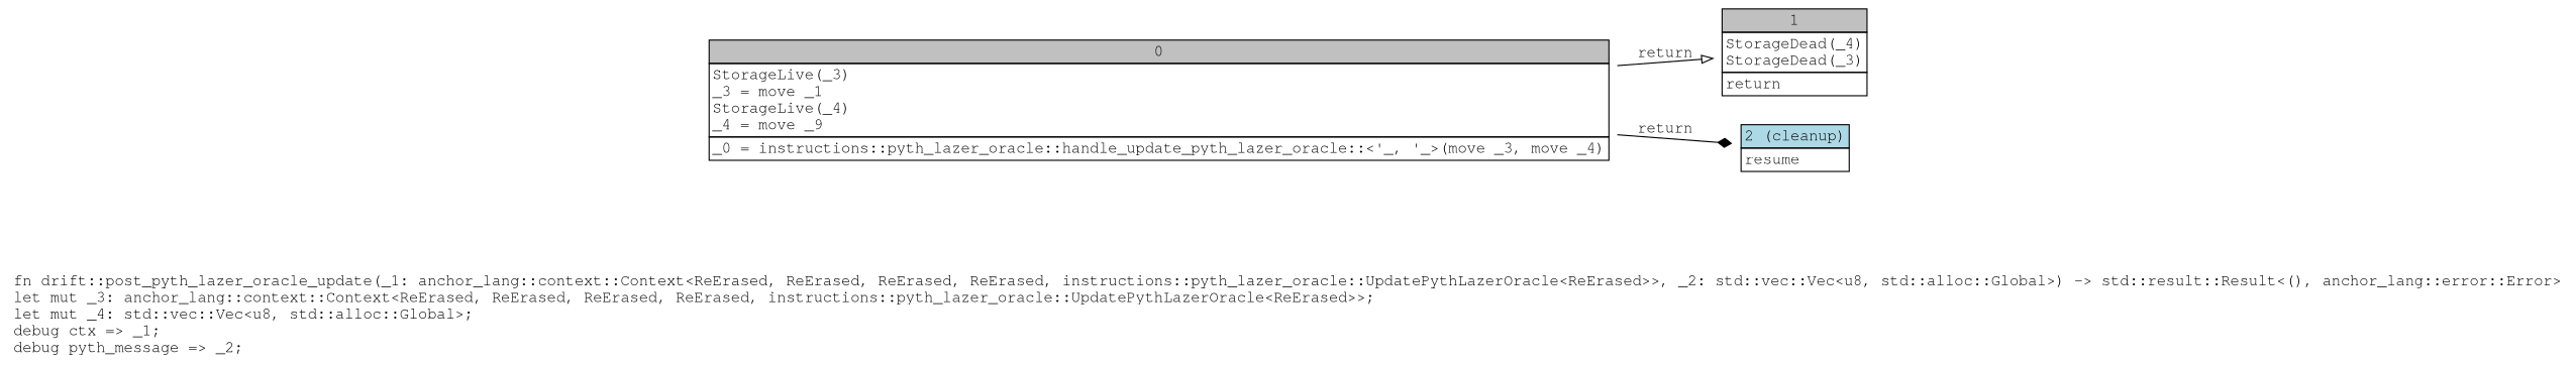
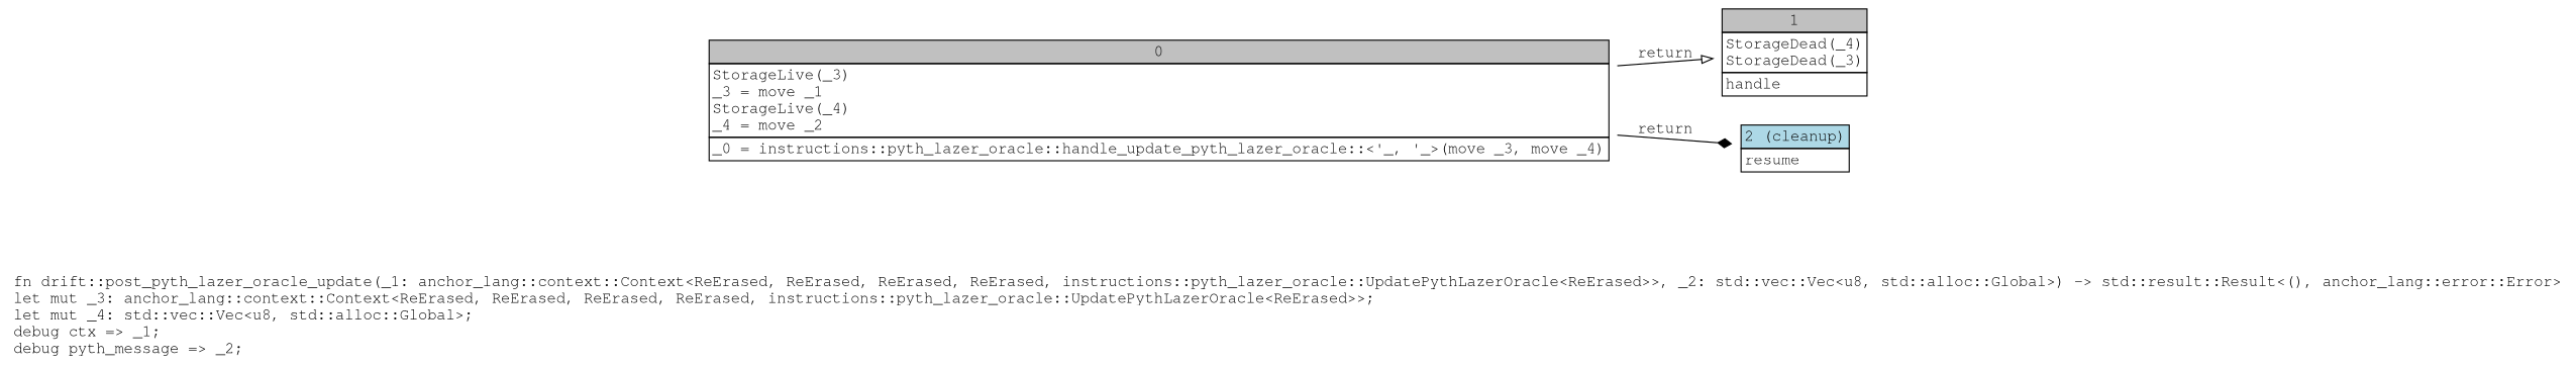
  digraph {
    fontname="Courier, monospace"
    label=<fn drift::post_pyth_lazer_oracle_update(_1: anchor_lang::context::Context&lt;ReErased, ReErased, ReErased, ReErased, instructions::pyth_lazer_oracle::UpdatePythLazerOracle&lt;ReErased&gt;&gt;, _2: std::vec::Vec&lt;u8, std::alloc::Global&gt;) -&gt; std::result::Result&lt;(), anchor_lang::error::Error&gt;<br align="left"/>let mut _3: anchor_lang::context::Context&lt;ReErased, ReErased, ReErased, ReErased, instructions::pyth_lazer_oracle::UpdatePythLazerOracle&lt;ReErased&gt;&gt;;<br align="left"/>let mut _4: std::vec::Vec&lt;u8, std::alloc::Global&gt;;<br align="left"/>debug ctx =&gt; _1;<br align="left"/>debug pyth_message =&gt; _2;<br align="left"/>>
    rankdir=LR
    node [fontname="Courier, monospace" shape=none]
    edge [fontname="Courier, monospace" style=solid]
-   n1 [label=<<table border="0" cellborder="1" cellspacing="0"><tr><td bgcolor="gray" align="center" colspan="1">0</td></tr><tr><td align="left" balign="left">StorageLive(_3)<br/>_3 = move _1<br/>StorageLive(_4)<br/>_4 = move _9<br/></td></tr><tr><td align="left">_0 = instructions::pyth_lazer_oracle::handle_update_pyth_lazer_oracle::&lt;'_, '_&gt;(move _3, move _4)</td></tr></table>>]
-   n2 [label=<<table border="0" cellborder="1" cellspacing="0"><tr><td bgcolor="gray" align="center" colspan="1">1</td></tr><tr><td align="left" balign="left">StorageDead(_4)<br/>StorageDead(_3)<br/></td></tr><tr><td align="left">return</td></tr></table>>]
+   n1 [label=<<table border="0" cellborder="1" cellspacing="0"><tr><td bgcolor="gray" align="center" colspan="1">0</td></tr><tr><td align="left" balign="left">StorageLive(_3)<br/>_3 = move _1<br/>StorageLive(_4)<br/>_4 = move _2<br/></td></tr><tr><td align="left">_0 = instructions::pyth_lazer_oracle::handle_update_pyth_lazer_oracle::&lt;'_, '_&gt;(move _3, move _4)</td></tr></table>>]
+   n2 [label=<<table border="0" cellborder="1" cellspacing="0"><tr><td bgcolor="gray" align="center" colspan="1">1</td></tr><tr><td align="left" balign="left">StorageDead(_4)<br/>StorageDead(_3)<br/></td></tr><tr><td align="left">handle</td></tr></table>>]
    n3 [label=<<table border="0" cellborder="1" cellspacing="0"><tr><td bgcolor="lightblue" align="center" colspan="1">2 (cleanup)</td></tr><tr><td align="left">resume</td></tr></table>>]
    n1 -> n2 [arrowhead=onormal label=return]
    n1 -> n3 [arrowhead=diamond label=return]
  }
